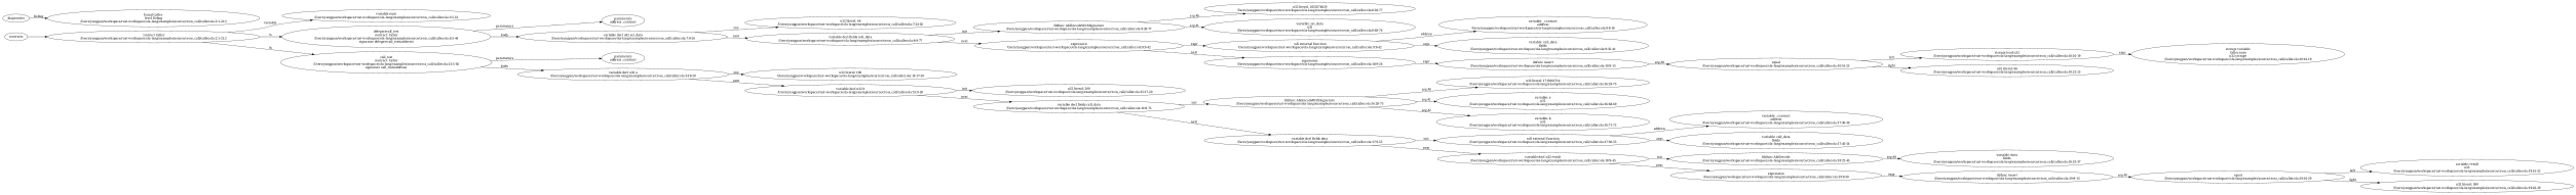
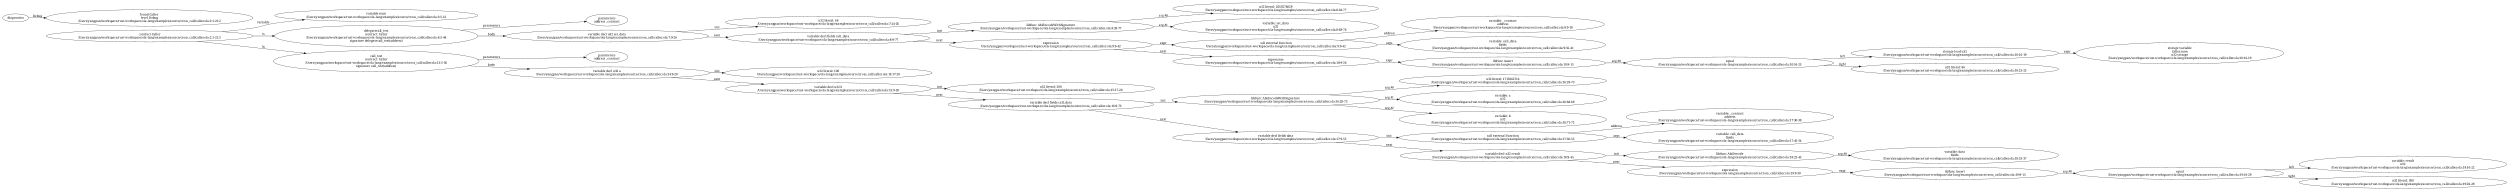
  strict digraph {
    rankdir=LR
    fontname="Noto Serif"
    node [fontname="Noto Serif"]
    edge [fontname="Noto Serif"]
    n1 [label="contract Caller\n/Users/yangpan/workspace/rust-workspace/ola-lang/examples/source/cross_call/caller.ola:2:1-21:2"]
    n2 [label="variable num\n/Users/yangpan/workspace/rust-workspace/ola-lang/examples/source/cross_call/caller.ola:3:5-12"]
    n3 [label="delegatecall_test\ncontract: Caller\n/Users/yangpan/workspace/rust-workspace/ola-lang/examples/source/cross_call/caller.ola:6:5-44\nsignature delegatecall_test(address)"]
    n4 [label="call_test\ncontract: Caller\n/Users/yangpan/workspace/rust-workspace/ola-lang/examples/source/cross_call/caller.ola:13:5-36\nsignature call_test(address)"]
    n5 [label="parameters\naddress _contract"]
    n6 [label="variable decl u32 set_data\n/Users/yangpan/workspace/rust-workspace/ola-lang/examples/source/cross_call/caller.ola:7:9-26"]
    n7 [label="u32 literal: 66\n/Users/yangpan/workspace/rust-workspace/ola-lang/examples/source/cross_call/caller.ola:7:24-26"]
    n8 [label="variable decl fields call_data\n/Users/yangpan/workspace/rust-workspace/ola-lang/examples/source/cross_call/caller.ola:8:9-77"]
    n9 [label="libfunc AbiEncodeWithSignature\n/Users/yangpan/workspace/rust-workspace/ola-lang/examples/source/cross_call/caller.ola:8:28-77"]
    n10 [label="expression\n/Users/yangpan/workspace/rust-workspace/ola-lang/examples/source/cross_call/caller.ola:9:9-42"]
    n11 [label="u32 literal: 2653574029\n/Users/yangpan/workspace/rust-workspace/ola-lang/examples/source/cross_call/caller.ola:8:28-77"]
    n12 [label="variable: set_data\nu32\n/Users/yangpan/workspace/rust-workspace/ola-lang/examples/source/cross_call/caller.ola:8:68-76"]
    n13 [label="call external function\n/Users/yangpan/workspace/rust-workspace/ola-lang/examples/source/cross_call/caller.ola:9:9-42"]
    n14 [label="expression\n/Users/yangpan/workspace/rust-workspace/ola-lang/examples/source/cross_call/caller.ola:10:9-26"]
    n15 [label="variable: _contract\naddress\n/Users/yangpan/workspace/rust-workspace/ola-lang/examples/source/cross_call/caller.ola:9:9-18"]
    n16 [label="variable: call_data\nfields\n/Users/yangpan/workspace/rust-workspace/ola-lang/examples/source/cross_call/caller.ola:9:32-41"]
    n17 [label="libfunc Assert\n/Users/yangpan/workspace/rust-workspace/ola-lang/examples/source/cross_call/caller.ola:10:9-15"]
    n18 [label="equal\n/Users/yangpan/workspace/rust-workspace/ola-lang/examples/source/cross_call/caller.ola:10:16-25"]
    n19 [label="storage load u32\n/Users/yangpan/workspace/rust-workspace/ola-lang/examples/source/cross_call/caller.ola:10:16-19"]
    n20 [label="u32 literal: 66\n/Users/yangpan/workspace/rust-workspace/ola-lang/examples/source/cross_call/caller.ola:10:23-25"]
    n21 [label="storage variable\nCaller.num\nu32 storage\n/Users/yangpan/workspace/rust-workspace/ola-lang/examples/source/cross_call/caller.ola:10:16-19"]
    n22 [label="parameters\naddress _contract"]
    n23 [label="variable decl u32 a\n/Users/yangpan/workspace/rust-workspace/ola-lang/examples/source/cross_call/caller.ola:14:9-20"]
    n24 [label="u32 literal: 100\n/Users/yangpan/workspace/rust-workspace/ola-lang/examples/source/cross_call/caller.ola:14:17-20"]
    n25 [label="variable decl u32 b\n/Users/yangpan/workspace/rust-workspace/ola-lang/examples/source/cross_call/caller.ola:15:9-20"]
    n26 [label="u32 literal: 200\n/Users/yangpan/workspace/rust-workspace/ola-lang/examples/source/cross_call/caller.ola:15:17-20"]
    n27 [label="variable decl fields call_data\n/Users/yangpan/workspace/rust-workspace/ola-lang/examples/source/cross_call/caller.ola:16:9-73"]
    n28 [label="libfunc AbiEncodeWithSignature\n/Users/yangpan/workspace/rust-workspace/ola-lang/examples/source/cross_call/caller.ola:16:28-73"]
    n29 [label="variable decl fields data\n/Users/yangpan/workspace/rust-workspace/ola-lang/examples/source/cross_call/caller.ola:17:9-55"]
    n30 [label="u32 literal: 1715662714\n/Users/yangpan/workspace/rust-workspace/ola-lang/examples/source/cross_call/caller.ola:16:28-73"]
    n31 [label="variable: a\nu32\n/Users/yangpan/workspace/rust-workspace/ola-lang/examples/source/cross_call/caller.ola:16:68-69"]
    n32 [label="variable: b\nu32\n/Users/yangpan/workspace/rust-workspace/ola-lang/examples/source/cross_call/caller.ola:16:71-72"]
    n33 [label="call external function\n/Users/yangpan/workspace/rust-workspace/ola-lang/examples/source/cross_call/caller.ola:17:30-55"]
    n34 [label="variable decl u32 result\n/Users/yangpan/workspace/rust-workspace/ola-lang/examples/source/cross_call/caller.ola:18:9-45"]
    n35 [label="variable: _contract\naddress\n/Users/yangpan/workspace/rust-workspace/ola-lang/examples/source/cross_call/caller.ola:17:30-39"]
    n36 [label="variable: call_data\nfields\n/Users/yangpan/workspace/rust-workspace/ola-lang/examples/source/cross_call/caller.ola:17:45-54"]
    n37 [label="libfunc AbiDecode\n/Users/yangpan/workspace/rust-workspace/ola-lang/examples/source/cross_call/caller.ola:18:22-45"]
    n38 [label="expression\n/Users/yangpan/workspace/rust-workspace/ola-lang/examples/source/cross_call/caller.ola:19:9-30"]
    n39 [label="variable: data\nfields\n/Users/yangpan/workspace/rust-workspace/ola-lang/examples/source/cross_call/caller.ola:18:33-37"]
    n40 [label="libfunc Assert\n/Users/yangpan/workspace/rust-workspace/ola-lang/examples/source/cross_call/caller.ola:19:9-15"]
    n41 [label="equal\n/Users/yangpan/workspace/rust-workspace/ola-lang/examples/source/cross_call/caller.ola:19:16-29"]
    n42 [label="variable: result\nu32\n/Users/yangpan/workspace/rust-workspace/ola-lang/examples/source/cross_call/caller.ola:19:16-22"]
    n43 [label="u32 literal: 300\n/Users/yangpan/workspace/rust-workspace/ola-lang/examples/source/cross_call/caller.ola:19:26-29"]
    n44 [label="found Caller \nlevel Debug\n/Users/yangpan/workspace/rust-workspace/ola-lang/examples/source/cross_call/caller.ola:2:1-21:2"]
-   contracts
    diagnostics
    n1 -> n2 [label=variable]
    n1 -> n3 [label=fn]
    n1 -> n4 [label=fn]
    n3 -> n5 [label=parameters]
    n3 -> n6 [label=body]
    n4 -> n22 [label=parameters]
    n4 -> n23 [label=body]
    n6 -> n7 [label=init]
    n6 -> n8 [label=next]
    n8 -> n9 [label=init]
    n8 -> n10 [label=next]
    n9 -> n11 [label="arg #0"]
    n9 -> n12 [label="arg #1"]
    n10 -> n13 [label=expr]
    n10 -> n14 [label=next]
    n13 -> n15 [label=address]
    n13 -> n16 [label=args]
    n14 -> n17 [label=expr]
    n17 -> n18 [label="arg #0"]
    n18 -> n19 [label=left]
    n18 -> n20 [label=right]
    n19 -> n21 [label=expr]
    n23 -> n24 [label=init]
    n23 -> n25 [label=next]
    n25 -> n26 [label=init]
    n25 -> n27 [label=next]
    n27 -> n28 [label=init]
    n27 -> n29 [label=next]
    n28 -> n30 [label="arg #0"]
    n28 -> n31 [label="arg #1"]
    n28 -> n32 [label="arg #2"]
    n29 -> n33 [label=init]
    n29 -> n34 [label=next]
    n33 -> n35 [label=address]
    n33 -> n36 [label=args]
    n34 -> n37 [label=init]
    n34 -> n38 [label=next]
    n37 -> n39 [label="arg #0"]
    n38 -> n40 [label=expr]
    n40 -> n41 [label="arg #0"]
    n41 -> n42 [label=left]
    n41 -> n43 [label=right]
-   contracts -> n1
    diagnostics -> n44 [label=Debug]
  }
